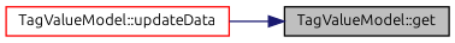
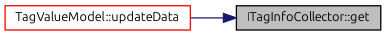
  digraph {
    rankdir=RL
    fontname=Ubuntu
    node [fontname=Ubuntu fontsize=10 shape=record style=filled]
-   n1 [color=black fillcolor=grey75 fontcolor=black height=0.2 label="TagValueModel::get" width=0.4]
+   n1 [color=black fillcolor=grey75 fontcolor=black height=0.2 label="ITagInfoCollector::get" width=0.4]
    n2 [color=red fillcolor=white height=0.2 label="TagValueModel::updateData" width=0.4]
    n1 -> n2 [color=midnightblue dir=back fontname=Ubuntu fontsize=10 labelfontname=Helvetica labelfontsize=10 style=solid]
  }
